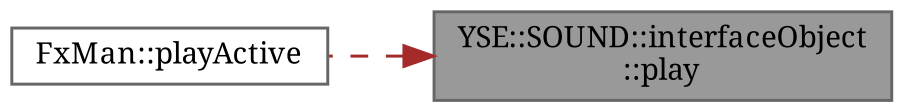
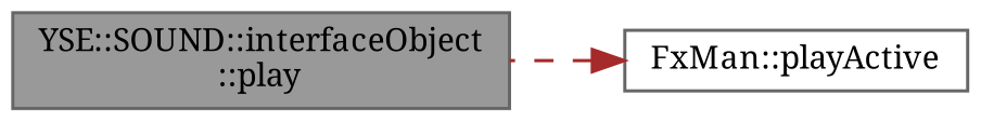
  digraph {
    rankdir=RL
    fontname="Noto Serif"
    node [fontname="Noto Serif" fontsize=10 shape=box style=filled]
    n1 [color=gray40 fillcolor=grey60 fontcolor=black height=0.2 label="YSE::SOUND::interfaceObject\l::play" width=0.4]
    n2 [color=grey40 fillcolor=white height=0.2 label="FxMan::playActive" width=0.4]
-   n1 -> n2 [color=brown dir=back fontname="Noto Serif" fontsize=10 labelfontname=Helvetica labelfontsize=10 style=dashed]
+   n2 -> n1 [color=brown dir=back fontname="Noto Serif" fontsize=10 labelfontname=Helvetica labelfontsize=10 style=dashed]
  }
